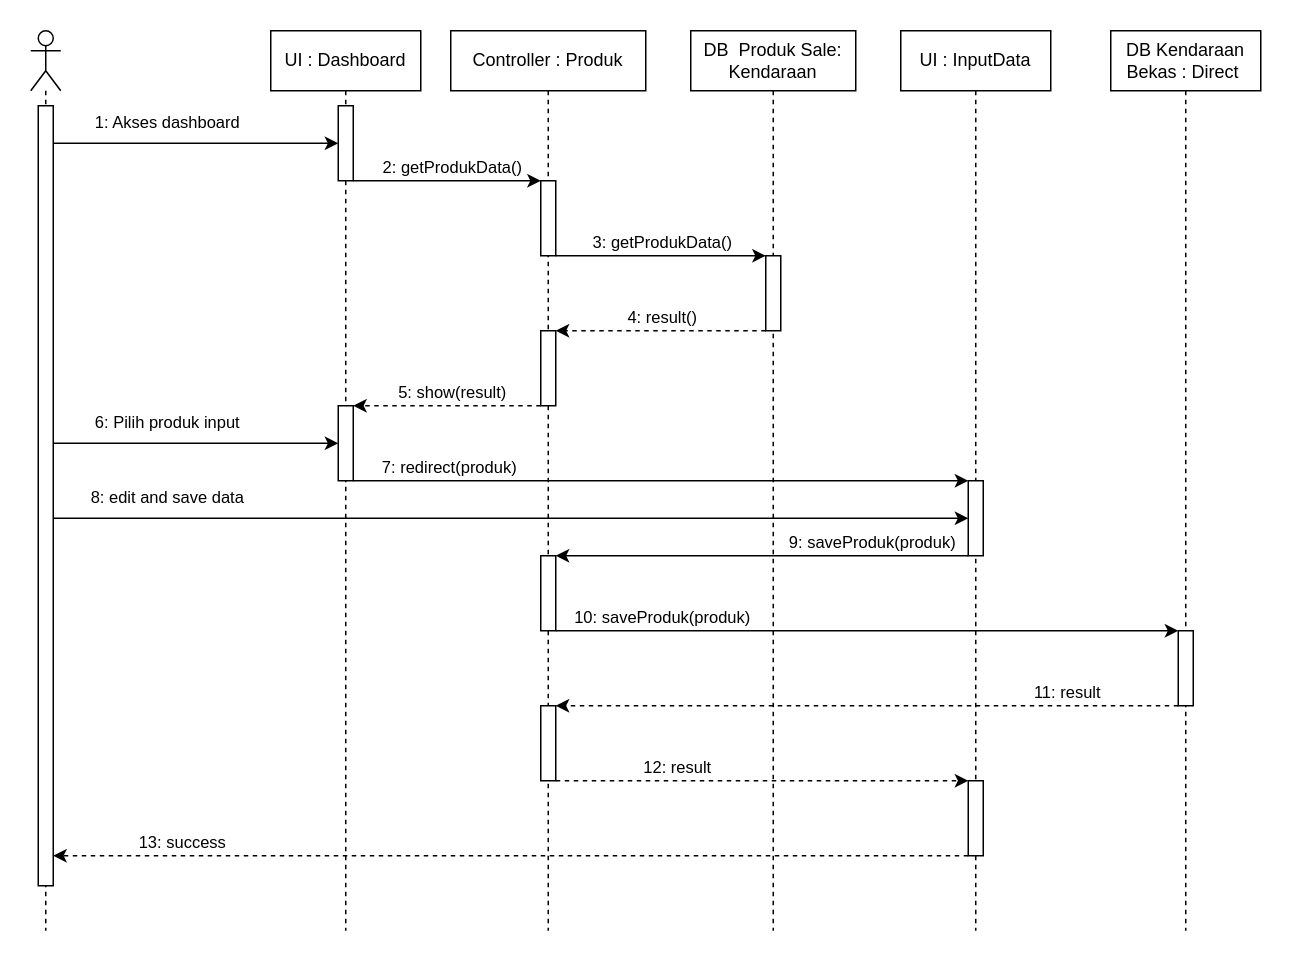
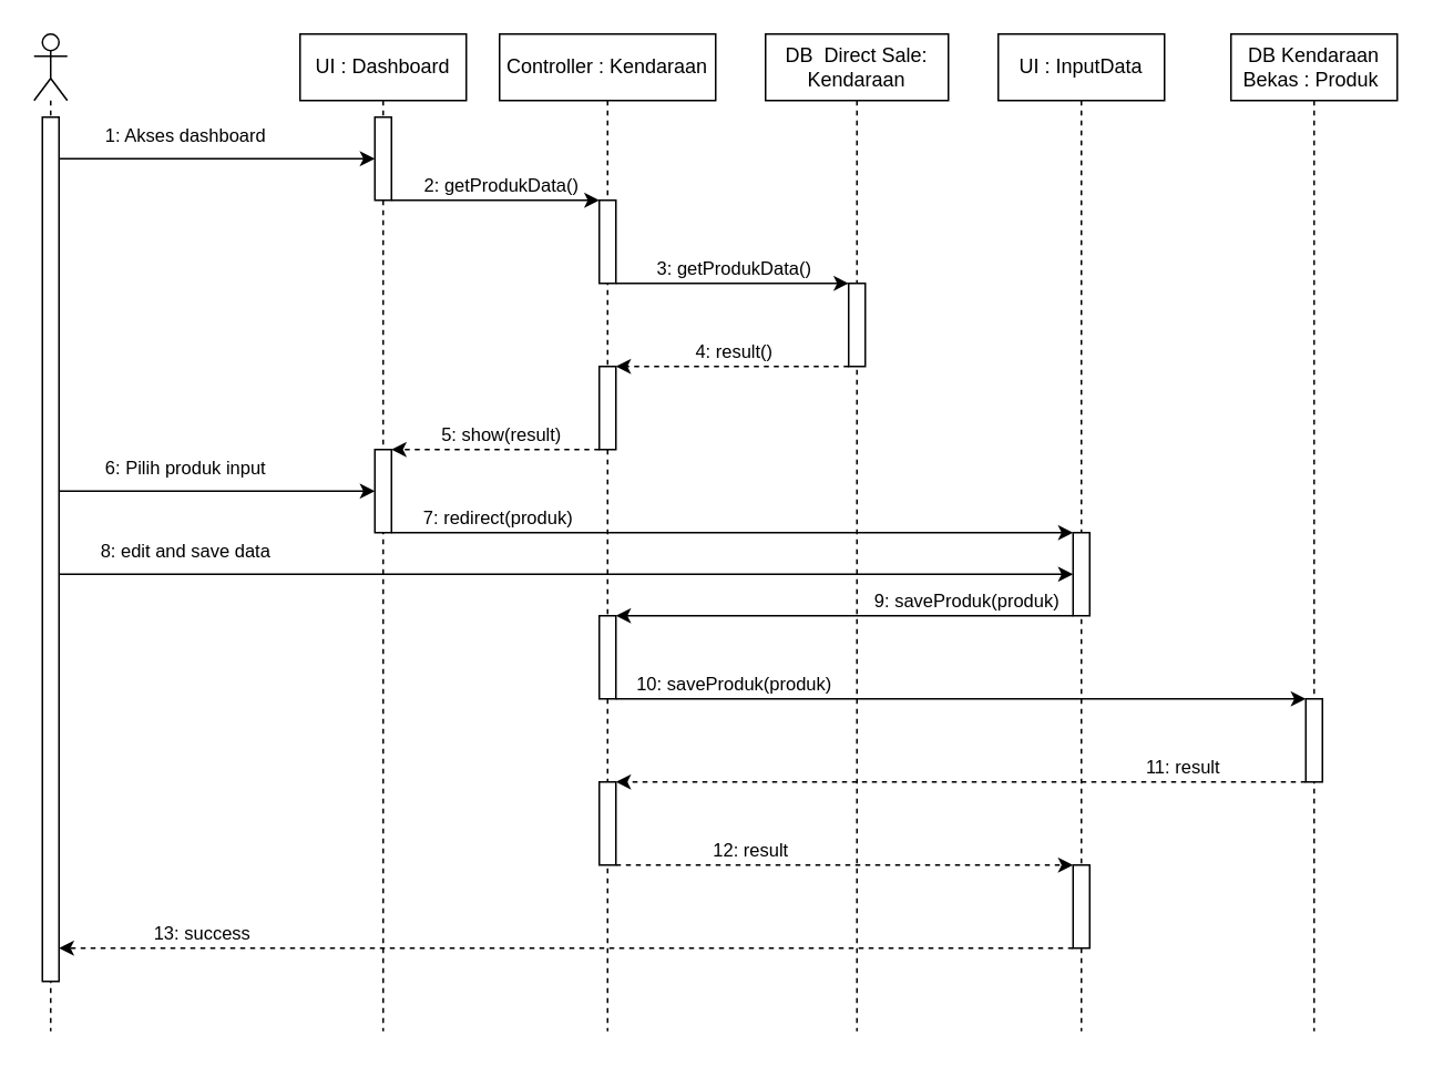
  <mxCell id="0" />
  <mxCell id="1" parent="0" />
  <mxCell id="2" value="" style="shape=umlLifeline;participant=umlActor;perimeter=lifelinePerimeter;whiteSpace=wrap;html=1;container=1;collapsible=0;recursiveResize=0;verticalAlign=top;spacingTop=36;outlineConnect=0;" vertex="1" parent="1"><mxGeometry x="20" y="20" width="20" height="600" as="geometry" /></mxCell>
  <mxCell id="3" value="" style="html=1;points=[];perimeter=orthogonalPerimeter;" vertex="1" parent="2"><mxGeometry x="5" y="50" width="10" height="520" as="geometry" /></mxCell>
  <mxCell id="4" value="UI : Dashboard" style="shape=umlLifeline;perimeter=lifelinePerimeter;whiteSpace=wrap;html=1;container=1;collapsible=0;recursiveResize=0;outlineConnect=0;" vertex="1" parent="1"><mxGeometry x="180" y="20" width="100" height="600" as="geometry" /></mxCell>
  <mxCell id="5" value="" style="html=1;points=[];perimeter=orthogonalPerimeter;" vertex="1" parent="4"><mxGeometry x="45" y="50" width="10" height="50" as="geometry" /></mxCell>
  <mxCell id="6" value="" style="html=1;points=[];perimeter=orthogonalPerimeter;" vertex="1" parent="4"><mxGeometry x="45" y="250" width="10" height="50" as="geometry" /></mxCell>
- <mxCell id="7" value="Controller : Produk" style="shape=umlLifeline;perimeter=lifelinePerimeter;whiteSpace=wrap;html=1;container=1;collapsible=0;recursiveResize=0;outlineConnect=0;" vertex="1" parent="1"><mxGeometry x="300" y="20" width="130" height="600" as="geometry" /></mxCell>
+ <mxCell id="7" value="Controller : Kendaraan" style="shape=umlLifeline;perimeter=lifelinePerimeter;whiteSpace=wrap;html=1;container=1;collapsible=0;recursiveResize=0;outlineConnect=0;" vertex="1" parent="1"><mxGeometry x="300" y="20" width="130" height="600" as="geometry" /></mxCell>
  <mxCell id="8" value="" style="html=1;points=[];perimeter=orthogonalPerimeter;" vertex="1" parent="7"><mxGeometry x="60" y="100" width="10" height="50" as="geometry" /></mxCell>
  <mxCell id="9" value="" style="html=1;points=[];perimeter=orthogonalPerimeter;" vertex="1" parent="7"><mxGeometry x="60" y="200" width="10" height="50" as="geometry" /></mxCell>
  <mxCell id="10" value="" style="html=1;points=[];perimeter=orthogonalPerimeter;" vertex="1" parent="7"><mxGeometry x="60" y="350" width="10" height="50" as="geometry" /></mxCell>
  <mxCell id="11" value="" style="html=1;points=[];perimeter=orthogonalPerimeter;" vertex="1" parent="7"><mxGeometry x="60" y="450" width="10" height="50" as="geometry" /></mxCell>
- <mxCell id="12" value="DB Kendaraan Bekas : Direct&amp;nbsp;" style="shape=umlLifeline;perimeter=lifelinePerimeter;whiteSpace=wrap;html=1;container=1;collapsible=0;recursiveResize=0;outlineConnect=0;" vertex="1" parent="1"><mxGeometry x="740" y="20" width="100" height="600" as="geometry" /></mxCell>
+ <mxCell id="12" value="DB Kendaraan Bekas : Produk&amp;nbsp;" style="shape=umlLifeline;perimeter=lifelinePerimeter;whiteSpace=wrap;html=1;container=1;collapsible=0;recursiveResize=0;outlineConnect=0;" vertex="1" parent="1"><mxGeometry x="740" y="20" width="100" height="600" as="geometry" /></mxCell>
  <mxCell id="13" value="" style="html=1;points=[];perimeter=orthogonalPerimeter;" vertex="1" parent="12"><mxGeometry x="45" y="400" width="10" height="50" as="geometry" /></mxCell>
  <mxCell id="14" style="edgeStyle=orthogonalEdgeStyle;rounded=0;orthogonalLoop=1;jettySize=auto;html=1;" edge="1" parent="1" source="3" target="5"><mxGeometry relative="1" as="geometry"><Array as="points"><mxPoint x="90" y="95" /><mxPoint x="90" y="95" /></Array></mxGeometry></mxCell>
  <mxCell id="15" value="1: Akses dashboard" style="edgeLabel;html=1;align=center;verticalAlign=middle;resizable=0;points=[];" vertex="1" connectable="0" parent="14"><mxGeometry x="-0.253" y="-1" relative="1" as="geometry"><mxPoint x="4" y="-16" as="offset" /></mxGeometry></mxCell>
- <mxCell id="16" value="DB&amp;nbsp; Produk Sale: Kendaraan" style="shape=umlLifeline;perimeter=lifelinePerimeter;whiteSpace=wrap;html=1;container=1;collapsible=0;recursiveResize=0;outlineConnect=0;" vertex="1" parent="1"><mxGeometry x="460" y="20" width="110" height="600" as="geometry" /></mxCell>
+ <mxCell id="16" value="DB&amp;nbsp; Direct Sale: Kendaraan" style="shape=umlLifeline;perimeter=lifelinePerimeter;whiteSpace=wrap;html=1;container=1;collapsible=0;recursiveResize=0;outlineConnect=0;" vertex="1" parent="1"><mxGeometry x="460" y="20" width="110" height="600" as="geometry" /></mxCell>
  <mxCell id="17" value="" style="html=1;points=[];perimeter=orthogonalPerimeter;" vertex="1" parent="16"><mxGeometry x="50" y="150" width="10" height="50" as="geometry" /></mxCell>
  <mxCell id="18" style="edgeStyle=orthogonalEdgeStyle;rounded=0;orthogonalLoop=1;jettySize=auto;html=1;" edge="1" parent="1" source="5" target="8"><mxGeometry relative="1" as="geometry"><Array as="points"><mxPoint x="310" y="120" /><mxPoint x="310" y="120" /></Array></mxGeometry></mxCell>
  <mxCell id="19" value="2: getProdukData()" style="edgeLabel;html=1;align=center;verticalAlign=middle;resizable=0;points=[];" vertex="1" connectable="0" parent="18"><mxGeometry x="-0.26" y="1" relative="1" as="geometry"><mxPoint x="19" y="-9" as="offset" /></mxGeometry></mxCell>
  <mxCell id="20" style="edgeStyle=orthogonalEdgeStyle;rounded=0;orthogonalLoop=1;jettySize=auto;html=1;" edge="1" parent="1" source="8" target="17"><mxGeometry relative="1" as="geometry"><Array as="points"><mxPoint x="480" y="170" /><mxPoint x="480" y="170" /></Array></mxGeometry></mxCell>
  <mxCell id="21" value="3: getProdukData()" style="edgeLabel;html=1;align=center;verticalAlign=middle;resizable=0;points=[];" vertex="1" connectable="0" parent="20"><mxGeometry x="-0.243" y="-1" relative="1" as="geometry"><mxPoint x="17" y="-11" as="offset" /></mxGeometry></mxCell>
  <mxCell id="22" style="edgeStyle=orthogonalEdgeStyle;rounded=0;orthogonalLoop=1;jettySize=auto;html=1;dashed=1;" edge="1" parent="1" source="17" target="9"><mxGeometry relative="1" as="geometry"><Array as="points"><mxPoint x="470" y="220" /><mxPoint x="470" y="220" /></Array></mxGeometry></mxCell>
  <mxCell id="23" value="4: result()" style="edgeLabel;html=1;align=center;verticalAlign=middle;resizable=0;points=[];" vertex="1" connectable="0" parent="22"><mxGeometry x="0.314" relative="1" as="geometry"><mxPoint x="22" y="-10" as="offset" /></mxGeometry></mxCell>
  <mxCell id="24" style="edgeStyle=orthogonalEdgeStyle;rounded=0;orthogonalLoop=1;jettySize=auto;html=1;dashed=1;" edge="1" parent="1" source="9" target="6"><mxGeometry relative="1" as="geometry"><Array as="points"><mxPoint x="330" y="270" /><mxPoint x="330" y="270" /></Array></mxGeometry></mxCell>
  <mxCell id="25" value="5: show(result)" style="edgeLabel;html=1;align=center;verticalAlign=middle;resizable=0;points=[];" vertex="1" connectable="0" parent="24"><mxGeometry x="0.264" y="3" relative="1" as="geometry"><mxPoint x="19" y="-13" as="offset" /></mxGeometry></mxCell>
  <mxCell id="26" style="edgeStyle=orthogonalEdgeStyle;rounded=0;orthogonalLoop=1;jettySize=auto;html=1;" edge="1" parent="1" source="3" target="6"><mxGeometry relative="1" as="geometry"><Array as="points"><mxPoint x="80" y="295" /><mxPoint x="80" y="295" /></Array></mxGeometry></mxCell>
  <mxCell id="27" value="6: Pilih produk input" style="edgeLabel;html=1;align=center;verticalAlign=middle;resizable=0;points=[];" vertex="1" connectable="0" parent="26"><mxGeometry x="-0.284" y="2" relative="1" as="geometry"><mxPoint x="7" y="-13" as="offset" /></mxGeometry></mxCell>
  <mxCell id="28" value="UI : InputData" style="shape=umlLifeline;perimeter=lifelinePerimeter;whiteSpace=wrap;html=1;container=1;collapsible=0;recursiveResize=0;outlineConnect=0;" vertex="1" parent="1"><mxGeometry x="600" y="20" width="100" height="600" as="geometry" /></mxCell>
  <mxCell id="29" value="" style="html=1;points=[];perimeter=orthogonalPerimeter;" vertex="1" parent="28"><mxGeometry x="45" y="300" width="10" height="50" as="geometry" /></mxCell>
  <mxCell id="30" value="" style="html=1;points=[];perimeter=orthogonalPerimeter;" vertex="1" parent="28"><mxGeometry x="45" y="500" width="10" height="50" as="geometry" /></mxCell>
  <mxCell id="31" style="edgeStyle=orthogonalEdgeStyle;rounded=0;orthogonalLoop=1;jettySize=auto;html=1;" edge="1" parent="1" source="6" target="29"><mxGeometry relative="1" as="geometry"><Array as="points"><mxPoint x="560" y="320" /><mxPoint x="560" y="320" /></Array></mxGeometry></mxCell>
  <mxCell id="32" value="7: redirect(produk)" style="edgeLabel;html=1;align=center;verticalAlign=middle;resizable=0;points=[];" vertex="1" connectable="0" parent="31"><mxGeometry x="-0.842" y="-1" relative="1" as="geometry"><mxPoint x="31" y="-11" as="offset" /></mxGeometry></mxCell>
  <mxCell id="33" style="edgeStyle=orthogonalEdgeStyle;rounded=0;orthogonalLoop=1;jettySize=auto;html=1;" edge="1" parent="1" source="3" target="29"><mxGeometry relative="1" as="geometry"><Array as="points"><mxPoint x="190" y="345" /><mxPoint x="190" y="345" /></Array></mxGeometry></mxCell>
  <mxCell id="34" value="8: edit and save data" style="edgeLabel;html=1;align=center;verticalAlign=middle;resizable=0;points=[];" vertex="1" connectable="0" parent="33"><mxGeometry x="-0.869" y="2" relative="1" as="geometry"><mxPoint x="35" y="-13" as="offset" /></mxGeometry></mxCell>
  <mxCell id="35" style="edgeStyle=orthogonalEdgeStyle;rounded=0;orthogonalLoop=1;jettySize=auto;html=1;" edge="1" parent="1" source="29" target="10"><mxGeometry relative="1" as="geometry"><Array as="points"><mxPoint x="440" y="370" /><mxPoint x="440" y="370" /></Array></mxGeometry></mxCell>
  <mxCell id="36" value="9: saveProduk(produk)" style="edgeLabel;html=1;align=center;verticalAlign=middle;resizable=0;points=[];" vertex="1" connectable="0" parent="35"><mxGeometry x="-0.294" y="1" relative="1" as="geometry"><mxPoint x="32" y="-11" as="offset" /></mxGeometry></mxCell>
  <mxCell id="37" style="edgeStyle=orthogonalEdgeStyle;rounded=0;orthogonalLoop=1;jettySize=auto;html=1;" edge="1" parent="1" source="10" target="13"><mxGeometry relative="1" as="geometry"><Array as="points"><mxPoint x="580" y="420" /><mxPoint x="580" y="420" /></Array></mxGeometry></mxCell>
  <mxCell id="38" value="10: saveProduk(produk)" style="edgeLabel;html=1;align=center;verticalAlign=middle;resizable=0;points=[];" vertex="1" connectable="0" parent="37"><mxGeometry x="-0.872" relative="1" as="geometry"><mxPoint x="43" y="-10" as="offset" /></mxGeometry></mxCell>
  <mxCell id="39" style="edgeStyle=orthogonalEdgeStyle;rounded=0;orthogonalLoop=1;jettySize=auto;html=1;dashed=1;" edge="1" parent="1" source="13" target="11"><mxGeometry relative="1" as="geometry"><Array as="points"><mxPoint x="365" y="470" /></Array></mxGeometry></mxCell>
  <mxCell id="40" value="11: result" style="edgeLabel;html=1;align=center;verticalAlign=middle;resizable=0;points=[];" vertex="1" connectable="0" parent="39"><mxGeometry x="0.783" y="-2" relative="1" as="geometry"><mxPoint x="295" y="-8" as="offset" /></mxGeometry></mxCell>
  <mxCell id="41" style="edgeStyle=orthogonalEdgeStyle;rounded=0;orthogonalLoop=1;jettySize=auto;html=1;dashed=1;" edge="1" parent="1" source="11" target="30"><mxGeometry relative="1" as="geometry"><Array as="points"><mxPoint x="580" y="520" /><mxPoint x="580" y="520" /></Array></mxGeometry></mxCell>
  <mxCell id="42" value="12: result" style="edgeLabel;html=1;align=center;verticalAlign=middle;resizable=0;points=[];" vertex="1" connectable="0" parent="41"><mxGeometry x="-0.331" relative="1" as="geometry"><mxPoint x="-12" y="-10" as="offset" /></mxGeometry></mxCell>
  <mxCell id="43" style="edgeStyle=orthogonalEdgeStyle;rounded=0;orthogonalLoop=1;jettySize=auto;html=1;dashed=1;" edge="1" parent="1" source="30" target="3"><mxGeometry relative="1" as="geometry"><Array as="points"><mxPoint x="500" y="570" /><mxPoint x="500" y="570" /></Array></mxGeometry></mxCell>
  <mxCell id="44" value="13: success" style="edgeLabel;html=1;align=center;verticalAlign=middle;resizable=0;points=[];" vertex="1" connectable="0" parent="43"><mxGeometry x="0.787" y="-1" relative="1" as="geometry"><mxPoint x="20" y="-9" as="offset" /></mxGeometry></mxCell>
